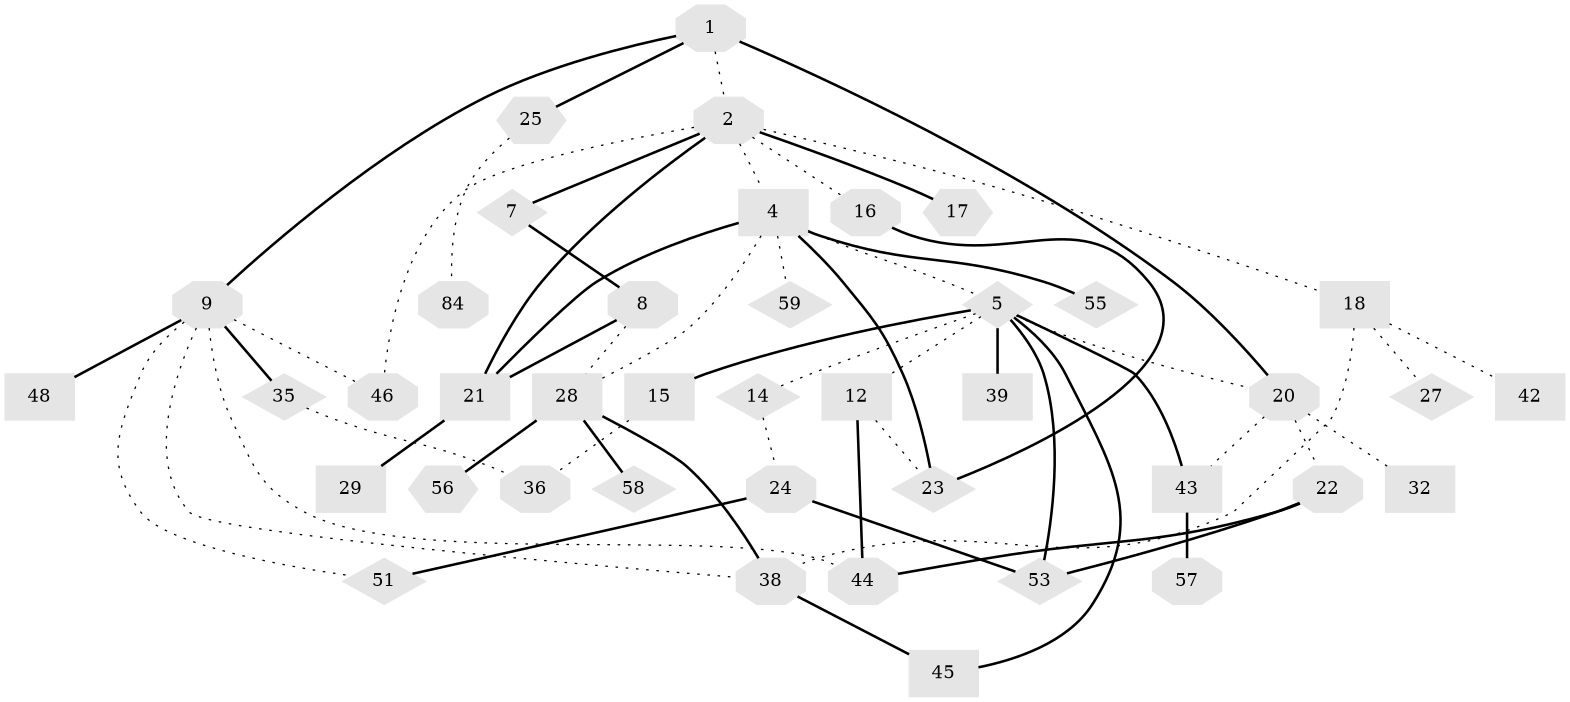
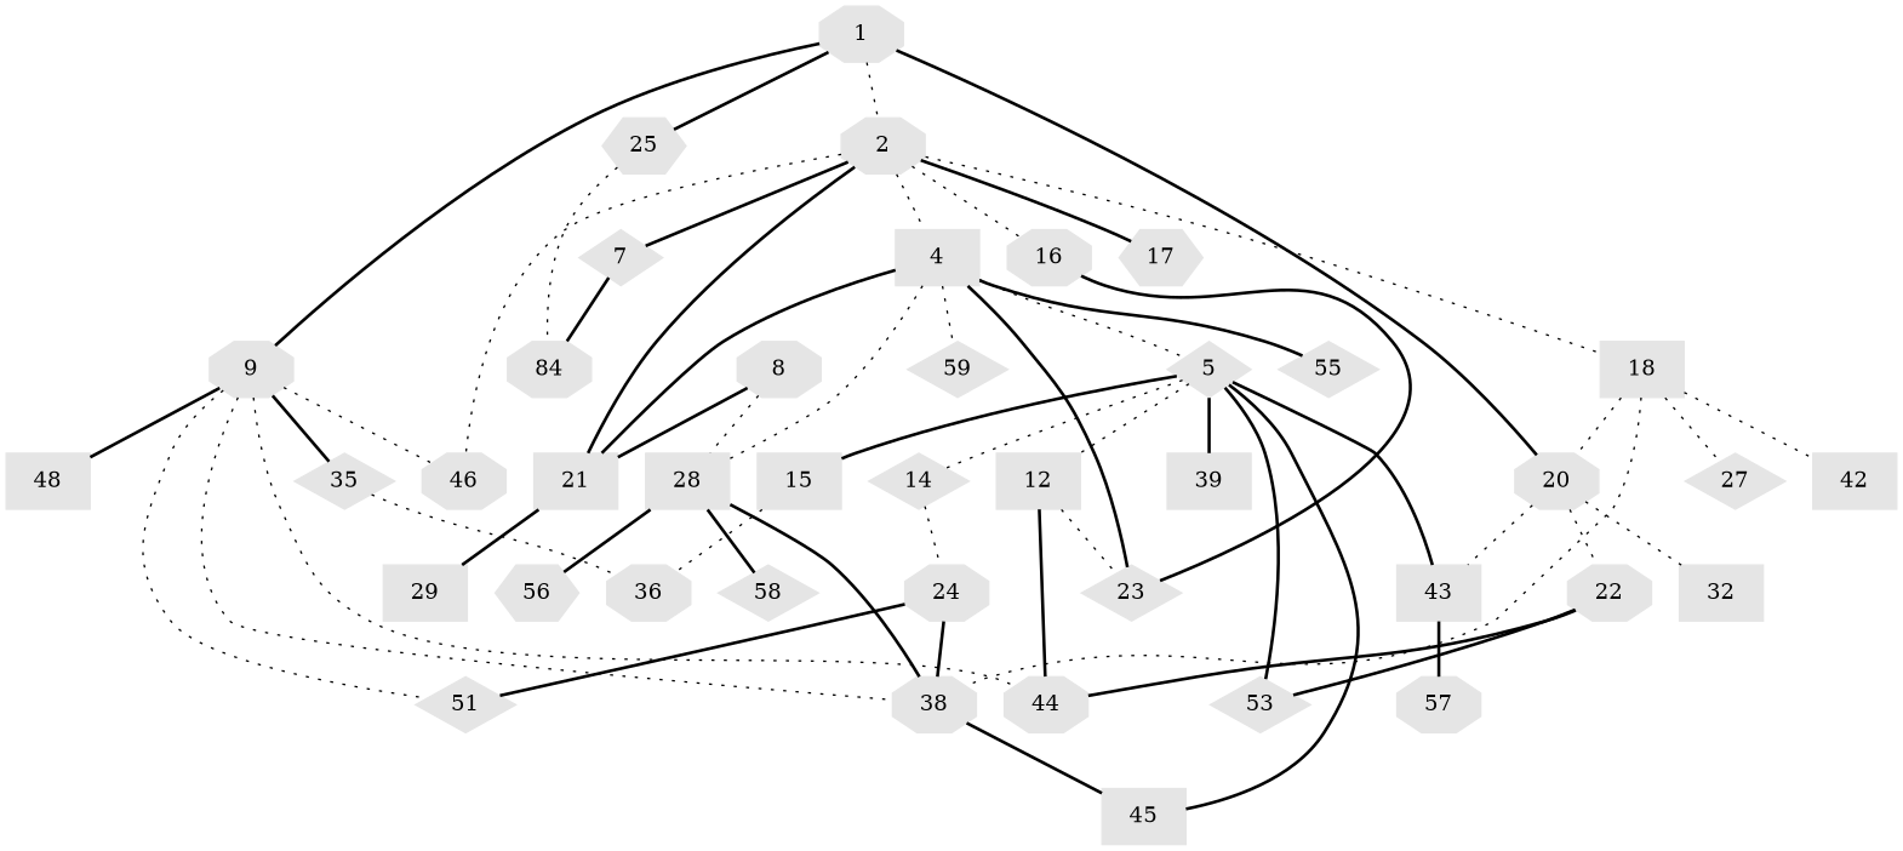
  graph {
    node [color=gray90 shape=octagon style=filled]
    edge [style=bold]
    2 [super="+3"]
    4 [shape=box super="+6"]
    7 [shape=diamond]
    16
    17 [shape=hexagon super="+26"]
    18 [shape=box super="+30"]
    21 [shape=box super="+47"]
    46 [super="+52"]
    1
    9 [super="+11"]
    20 [super="+37"]
    25 [shape=hexagon super="+50"]
    n13 [label=38 super="+33"]
    35 [shape=diamond]
    44
    48 [shape=box]
    51 [shape=diamond super="+61"]
    43 [shape=box super="+60"]
    22
    32 [shape=box]
    n21 [label=84]
    5 [shape=diamond super="+10"]
    23 [shape=diamond super="+38"]
    28 [shape=box super="+34"]
    55 [shape=diamond]
    59 [shape=diamond]
    8 [super="+13"]
    27 [shape=diamond]
    42 [shape=box]
    29 [shape=box]
    12 [shape=box super="+41"]
    14 [shape=diamond super="+19"]
    15 [shape=box super="+49"]
    39 [shape=box]
    45 [shape=box]
    53 [shape=diamond super="+62"]
    56 [shape=hexagon]
    58 [shape=diamond]
    24
    36 [super="+40"]
    57
    2 -- 4 [style=dotted]
    2 -- 7
    2 -- 16 [style=dotted]
    2 -- 17
    2 -- 18 [style=dotted]
    2 -- 21
    2 -- 46 [style=dotted]
    4 -- 21
    4 -- 5 [style=dotted]
    4 -- 23
    4 -- 28 [style=dotted]
    4 -- 55
    4 -- 59 [style=dotted]
-   7 -- 8
+   7 -- n21
    16 -- 23
-   5 -- 20 [style=dotted]
+   18 -- 20 [style=dotted]
    18 -- n13 [style=dotted]
    18 -- 27 [style=dotted]
    18 -- 42 [style=dotted]
    21 -- 29
    1 -- 2 [style=dotted]
    1 -- 9
    1 -- 20
    1 -- 25
    9 -- 46 [style=dotted]
    9 -- n13 [style=dotted]
    9 -- 35
    9 -- 44 [style=dotted]
    9 -- 48
    9 -- 51 [style=dotted]
    20 -- 43 [style=dotted]
    20 -- 22 [style=dotted]
    20 -- 32 [style=dotted]
    25 -- n21 [style=dotted]
    n13 -- 45
    35 -- 36 [style=dotted]
    43 -- 57
    22 -- 44
    22 -- 53
    5 -- 43
    5 -- 12 [style=dotted]
    5 -- 14 [style=dotted]
    5 -- 15
    5 -- 39
    5 -- 45
    5 -- 53
    28 -- n13
    28 -- 56 [weight=2]
    28 -- 58
    8 -- 21
    8 -- 28 [style=dotted]
    12 -- 44
    12 -- 23 [style=dotted]
    14 -- 24 [style=dotted]
    15 -- 36 [style=dotted]
-   24 -- 53
+   24 -- n13
    24 -- 51
  }
